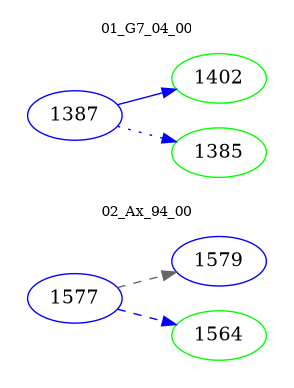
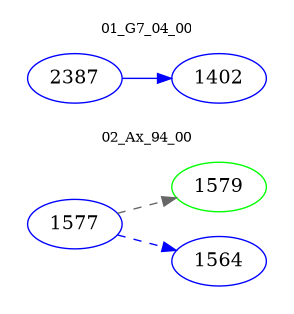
  digraph {
    rankdir=LR
    node [color=blue]
    edge [color=blue style=dashed]
    n1 [label=1577]
-   n2 [color=green label=1564]
-   n3 [label=1579]
-   n4 [label=1387]
-   n5 [color=green label=1385]
-   n6 [color=green label=1402]
+   n2 [label=1564]
+   n3 [color=green label=1579]
+   n4 [label=2387]
+   n6 [label=1402]
    subgraph cluster_1 {
      color=white
      fontsize=10
      label="02_Ax_94_00"
      n1
      n2
      n3
    }
    subgraph cluster_2 {
      color=white
      fontsize=10
      label="01_G7_04_00"
      n4
-     n5
      n6
    }
    n1 -> n2
    n1 -> n3 [color=gray40]
-   n4 -> n5 [style=dotted]
    n4 -> n6 [style=solid]
  }
